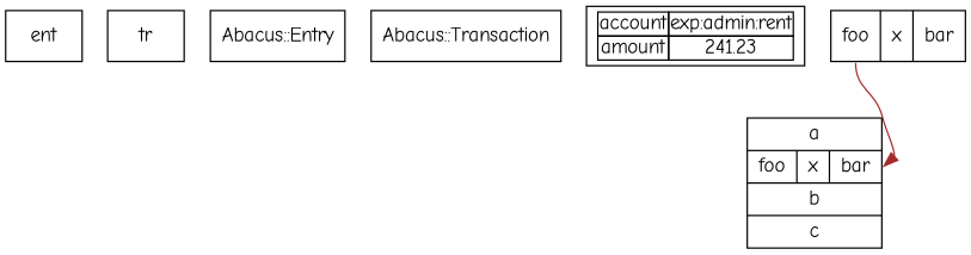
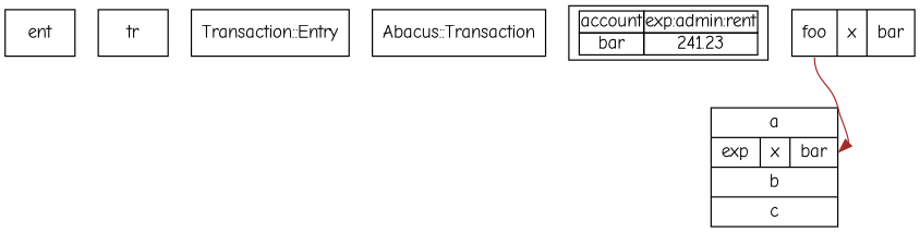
  digraph {
    rankdir=TD
    fontname="Comic Neue"
    node [shape=record fontname="Comic Neue"]
    n1 [label=ent]
    n2 [label=tr]
-   n3 [label="Abacus::Entry"]
+   n3 [label="Transaction::Entry"]
    n4 [label="Abacus::Transaction"]
-   n5 [label=<<TABLE BORDER="0" CELLBORDER="1" CELLPADDING="0" CELLSPACING="0"> 		<TR><TD>account</TD><TD>exp:admin:rent</TD></TR> 		<TR><TD>amount</TD><TD>241.23</TD></TR> 		</TABLE>>]
+   n5 [label=<<TABLE BORDER="0" CELLBORDER="1" CELLPADDING="0" CELLSPACING="0"> 		<TR><TD>account</TD><TD>exp:admin:rent</TD></TR> 		<TR><TD>bar</TD><TD>241.23</TD></TR> 		</TABLE>>]
    n6 [label="<f0> foo | x | <f1> bar"]
-   n7 [label="{a | {<f0> foo | x | <f1> bar } | b | c}"]
+   n7 [label="{a | {<f0> exp | x | <f1> bar } | b | c}"]
    n6 -> n7 [headport=f1 tailport=f0 color=brown fontname="Comic Neue"]
  }
